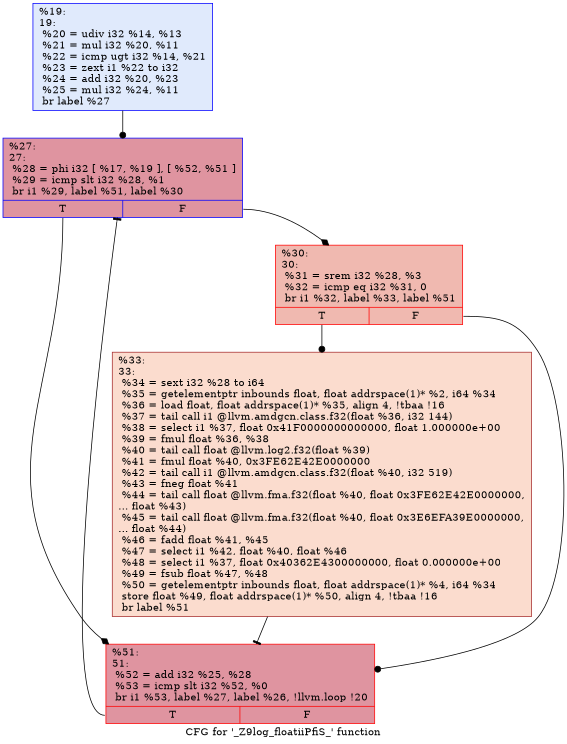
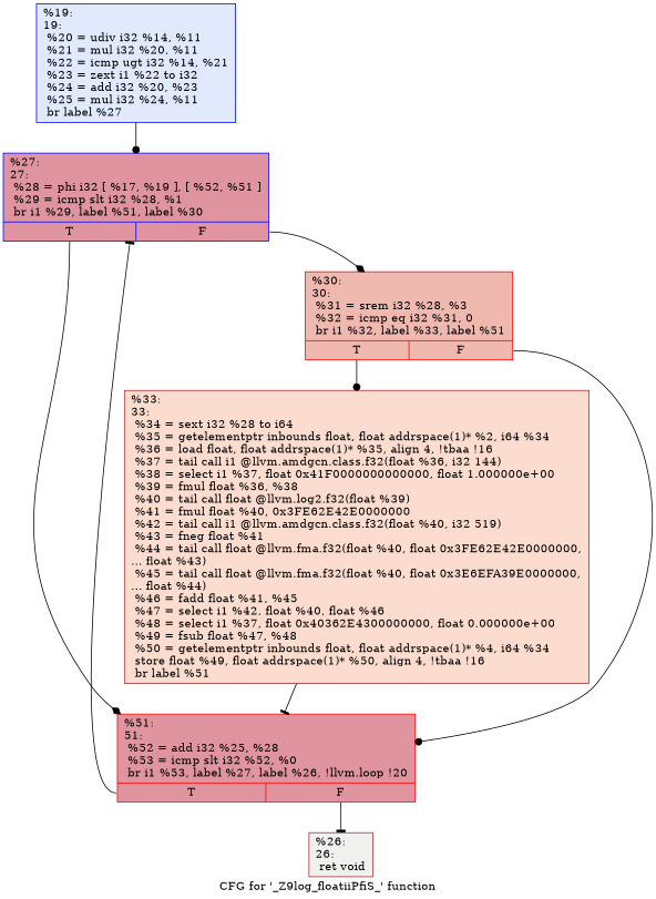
  digraph {
    label="CFG for '_Z9log_floatiiPfiS_' function"
    node [color=blue fillcolor="#b70d2870" shape=record style=filled]
    edge [arrowhead=dot tailport=s0]
-   n1 [fillcolor="#b9d0f970" label="{%19:\l19:                                               \l  %20 = udiv i32 %14, %13\l  %21 = mul i32 %20, %11\l  %22 = icmp ugt i32 %14, %21\l  %23 = zext i1 %22 to i32\l  %24 = add i32 %20, %23\l  %25 = mul i32 %24, %11\l  br label %27\l}"]
+   n1 [fillcolor="#b9d0f970" label="{%19:\l19:                                               \l  %20 = udiv i32 %14, %11\l  %21 = mul i32 %20, %11\l  %22 = icmp ugt i32 %14, %21\l  %23 = zext i1 %22 to i32\l  %24 = add i32 %20, %23\l  %25 = mul i32 %24, %11\l  br label %27\l}"]
    n2 [label="{%27:\l27:                                               \l  %28 = phi i32 [ %17, %19 ], [ %52, %51 ]\l  %29 = icmp slt i32 %28, %1\l  br i1 %29, label %51, label %30\l|{<s0>T|<s1>F}}"]
+   n3 [color=brown fillcolor="#dedcdb70" label="{%26:\l26:                                               \l  ret void\l}"]
    n4 [color=red label="{%51:\l51:                                               \l  %52 = add i32 %25, %28\l  %53 = icmp slt i32 %52, %0\l  br i1 %53, label %27, label %26, !llvm.loop !20\l|{<s0>T|<s1>F}}"]
    n5 [color=red fillcolor="#de614d70" label="{%30:\l30:                                               \l  %31 = srem i32 %28, %3\l  %32 = icmp eq i32 %31, 0\l  br i1 %32, label %33, label %51\l|{<s0>T|<s1>F}}"]
    n6 [color=brown fillcolor="#f7af9170" label="{%33:\l33:                                               \l  %34 = sext i32 %28 to i64\l  %35 = getelementptr inbounds float, float addrspace(1)* %2, i64 %34\l  %36 = load float, float addrspace(1)* %35, align 4, !tbaa !16\l  %37 = tail call i1 @llvm.amdgcn.class.f32(float %36, i32 144)\l  %38 = select i1 %37, float 0x41F0000000000000, float 1.000000e+00\l  %39 = fmul float %36, %38\l  %40 = tail call float @llvm.log2.f32(float %39)\l  %41 = fmul float %40, 0x3FE62E42E0000000\l  %42 = tail call i1 @llvm.amdgcn.class.f32(float %40, i32 519)\l  %43 = fneg float %41\l  %44 = tail call float @llvm.fma.f32(float %40, float 0x3FE62E42E0000000,\l... float %43)\l  %45 = tail call float @llvm.fma.f32(float %40, float 0x3E6EFA39E0000000,\l... float %44)\l  %46 = fadd float %41, %45\l  %47 = select i1 %42, float %40, float %46\l  %48 = select i1 %37, float 0x40362E4300000000, float 0.000000e+00\l  %49 = fsub float %47, %48\l  %50 = getelementptr inbounds float, float addrspace(1)* %4, i64 %34\l  store float %49, float addrspace(1)* %50, align 4, !tbaa !16\l  br label %51\l}"]
    n1 -> n2
    n2 -> n4 [arrowhead=diamond]
    n2 -> n5 [arrowhead=diamond tailport=s1]
    n4 -> n2 [arrowhead=tee]
+   n4 -> n3 [arrowhead=tee tailport=s1]
    n5 -> n4 [tailport=s1]
    n5 -> n6
    n6 -> n4 [arrowhead=tee]
  }
